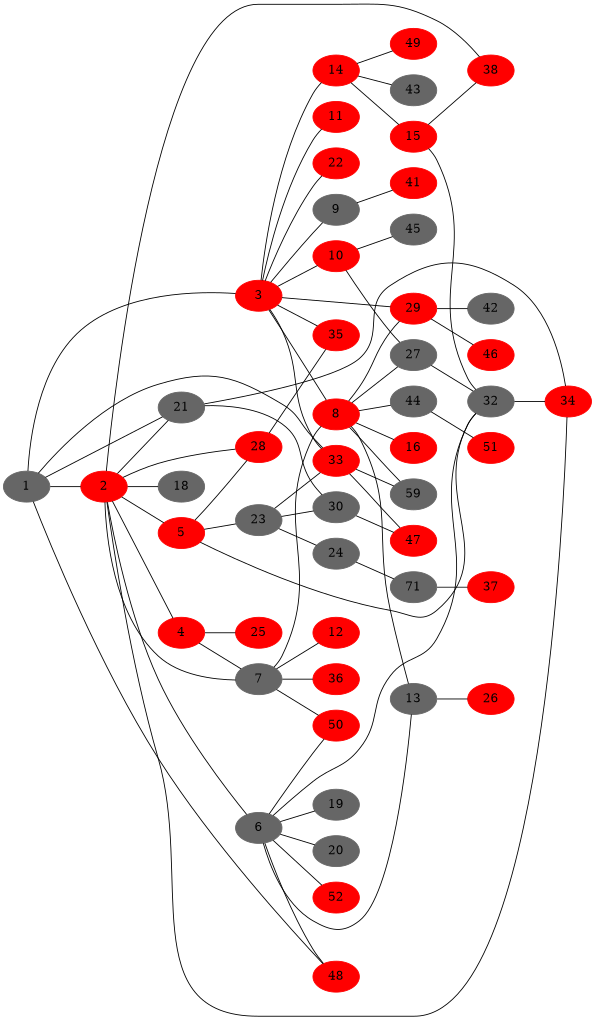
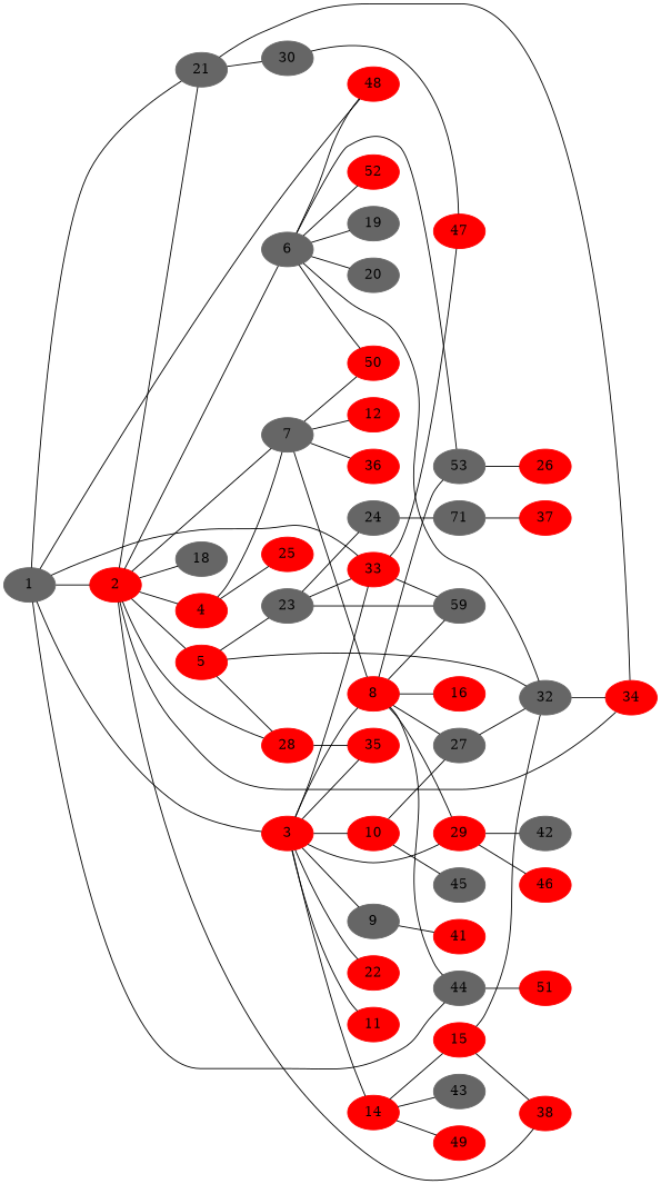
  graph {
    rankdir=LR
    node [color=red style=filled]
    edge [weight=1.0]
    1 [color=gray40]
    2
    3
    21 [color=gray40]
    33
    44 [color=gray40]
    48
    4
    5
    6 [color=gray40]
    7 [color=gray40]
    18 [color=gray40]
    28
    34
    38
    8
    9 [color=gray40]
    10
    11
    14
    22
    29
    35
    30 [color=gray40]
    n25 [color=gray40 label=59]
    47
    51
    25
    23 [color=gray40]
    32 [color=gray40]
-   13 [color=gray40]
+   13 [color=gray40 label=53]
    19 [color=gray40]
    20 [color=gray40]
    50
    52
    12
    36
    16
    27 [color=gray40]
    41
    45 [color=gray40]
    15
    43 [color=gray40]
    49
    42 [color=gray40]
    46
    24 [color=gray40]
    26
    n49 [color=gray40 label=71]
    37
    1 -- 2 [weight=9.0]
    1 -- 3
    1 -- 21
    1 -- 33
+   1 -- 44
    1 -- 48
    2 -- 21
    2 -- 4
    2 -- 5
    2 -- 6
    2 -- 7
    2 -- 18
    2 -- 28
    2 -- 34
    2 -- 38
    3 -- 33 [weight=4.0]
    3 -- 8
    3 -- 9
    3 -- 10
    3 -- 11
    3 -- 14
    3 -- 22
    3 -- 29
    3 -- 35
    21 -- 34
    21 -- 30
    33 -- n25
    33 -- 47
    44 -- 51
    4 -- 7
    4 -- 25
    5 -- 28
    5 -- 23
    5 -- 32
    6 -- 48
    6 -- 32
    6 -- 13
    6 -- 19
    6 -- 20
    6 -- 50
    6 -- 52
    7 -- 8
    7 -- 50
    7 -- 12
    7 -- 36
    28 -- 35 [weight=3.0]
    8 -- 44
    8 -- 29
    8 -- n25
    8 -- 13 [weight=5.0]
    8 -- 16
    8 -- 27
    9 -- 41
    10 -- 27
    10 -- 45
    14 -- 15
    14 -- 43
    14 -- 49
    29 -- 42
    29 -- 46
    30 -- 47
    23 -- 33
-   23 -- 30
+   23 -- n25
    23 -- 24
    32 -- 34
    13 -- 26
    27 -- 32
    15 -- 38
    15 -- 32
    24 -- n49
    n49 -- 37
  }
